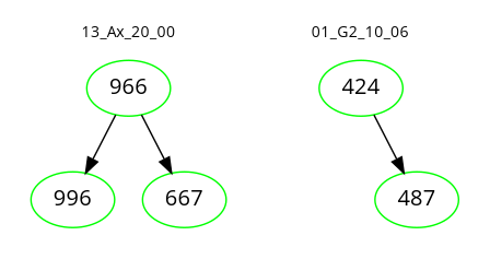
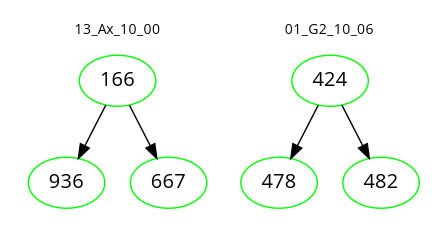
  digraph {
    fontname="Open Sans"
    node [color=green fontname="Open Sans"]
    edge [color=black fontname="Open Sans"]
-   n1 [label=966]
-   n2 [label=996]
+   n1 [label=166]
+   n2 [label=936]
    n3 [label=667]
    n4 [label=424]
-   n6 [label=487]
+   n5 [label=478]
+   n6 [label=482]
    subgraph cluster_1 {
      color=white
      fontsize=10
-     label="13_Ax_20_00"
+     label="13_Ax_10_00"
      n1
      n2
      n3
    }
    subgraph cluster_2 {
      color=white
      fontsize=10
      label="01_G2_10_06"
      n4
+     n5
      n6
    }
    n1 -> n2
    n1 -> n3
+   n4 -> n5
    n4 -> n6
  }
